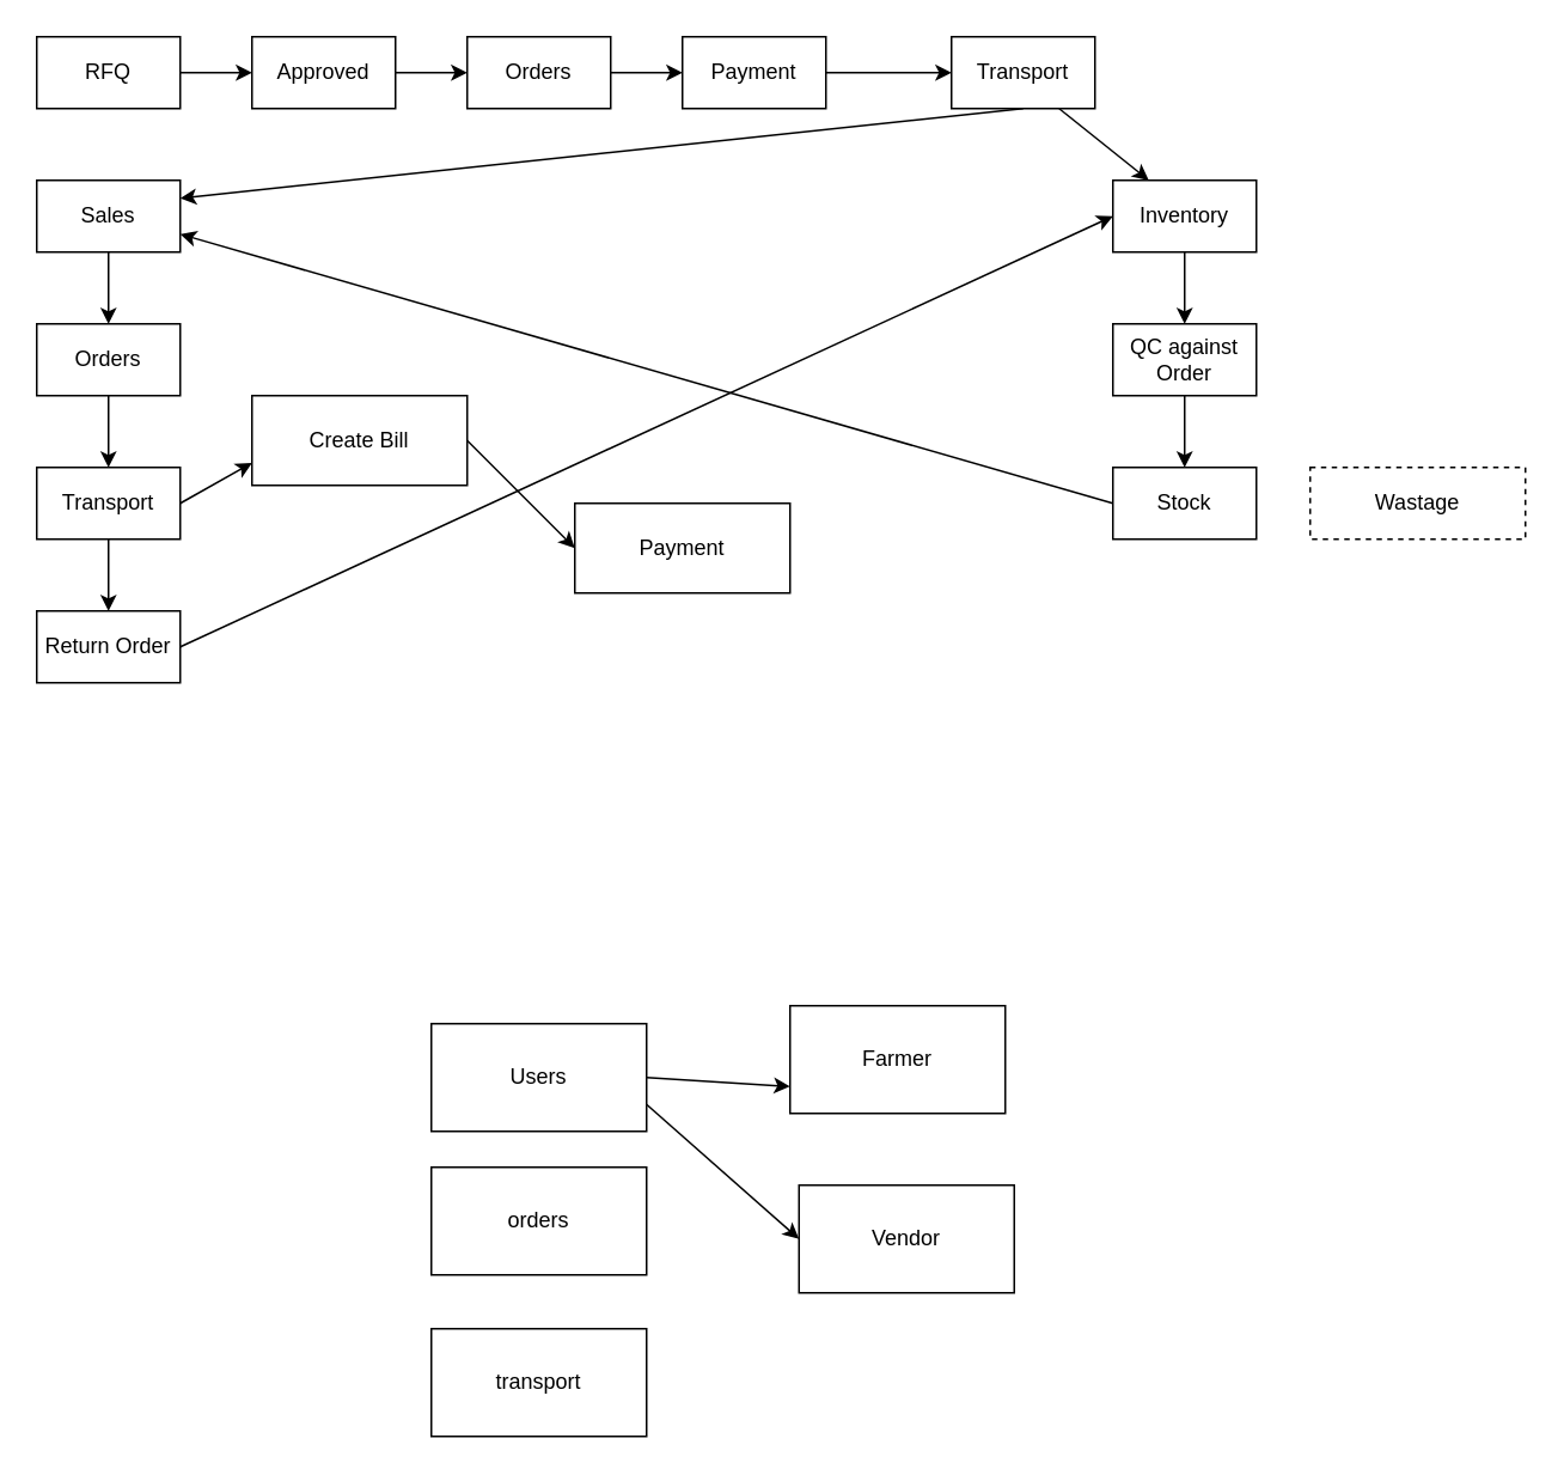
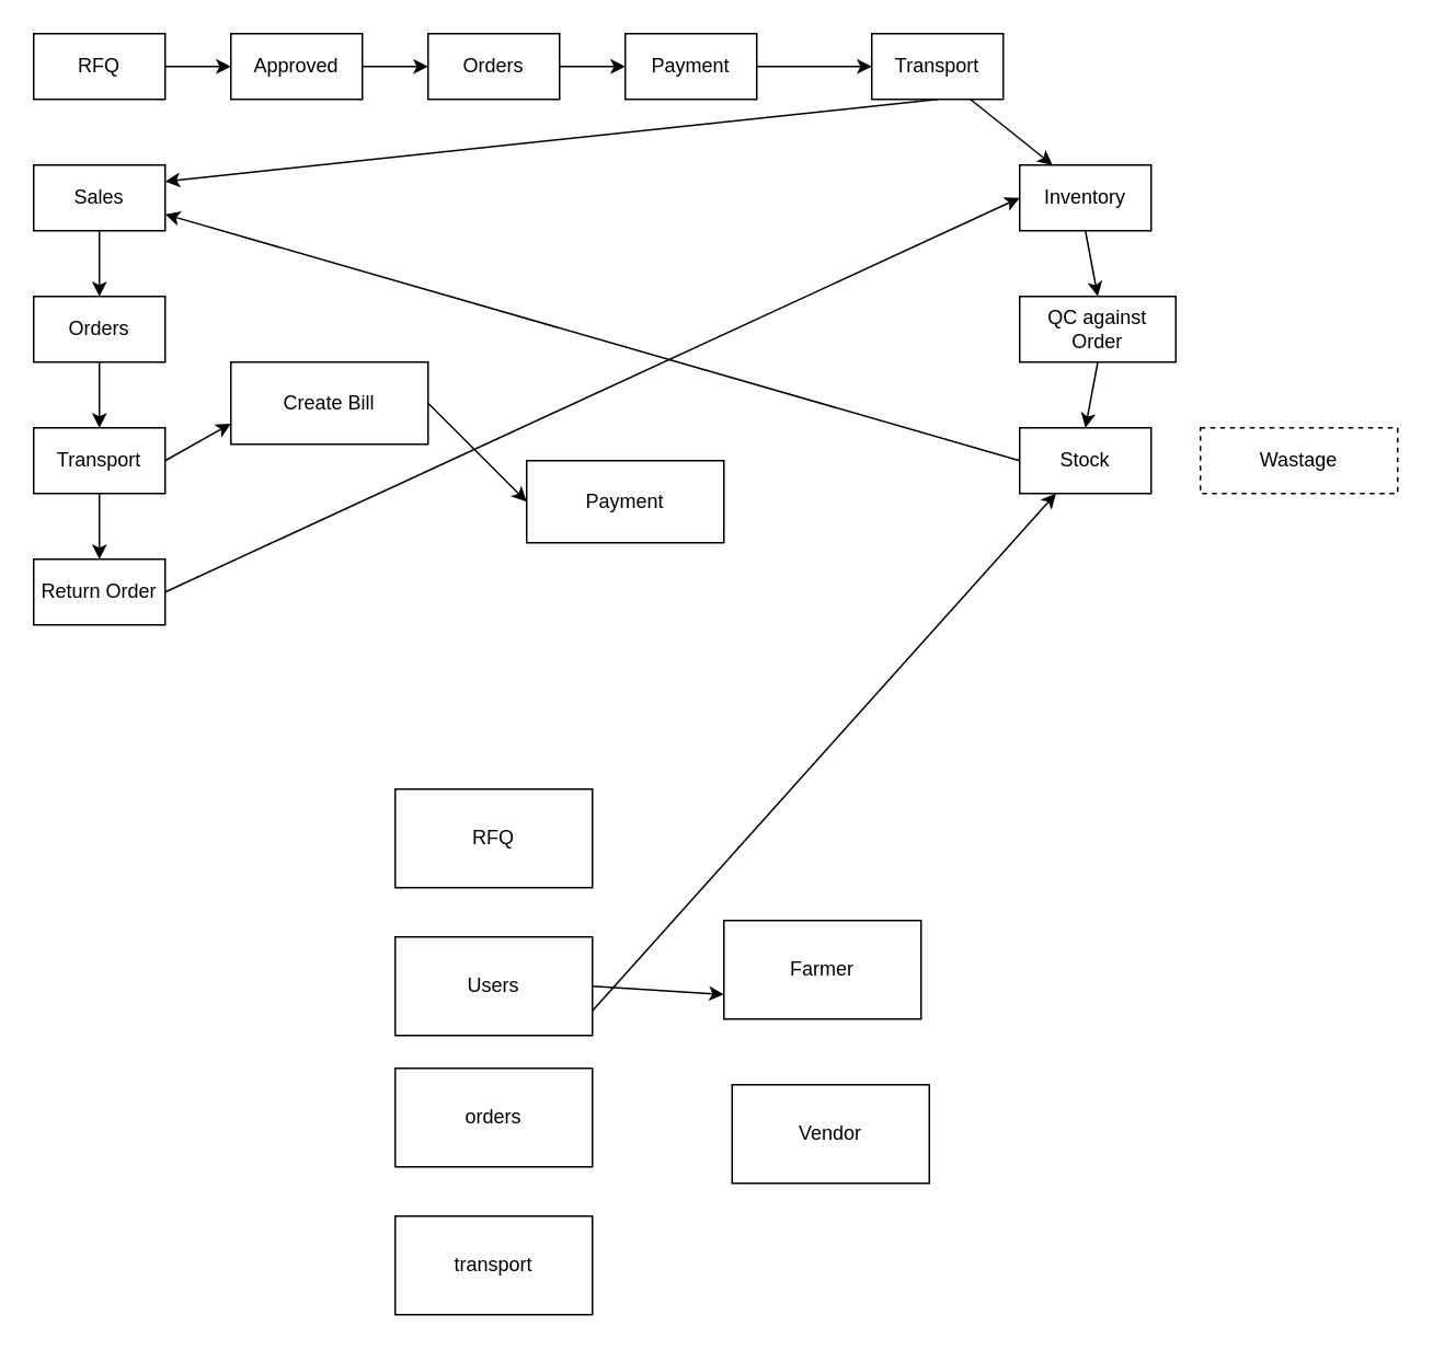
  <mxCell id="0" />
  <mxCell id="1" parent="0" />
  <mxCell id="2" style="edgeStyle=none;html=1;exitX=1;exitY=0.5;exitDx=0;exitDy=0;entryX=0;entryY=0.5;entryDx=0;entryDy=0;" edge="1" parent="1" source="3" target="5"><mxGeometry relative="1" as="geometry" /></mxCell>
  <mxCell id="3" value="RFQ&lt;span style=&quot;color: rgba(0, 0, 0, 0); font-family: monospace; font-size: 0px; text-align: start;&quot;&gt;%3CmxGraphModel%3E%3Croot%3E%3CmxCell%20id%3D%220%22%2F%3E%3CmxCell%20id%3D%221%22%20parent%3D%220%22%2F%3E%3CmxCell%20id%3D%222%22%20value%3D%22Approved%22%20style%3D%22rounded%3D0%3BwhiteSpace%3Dwrap%3Bhtml%3D1%3B%22%20vertex%3D%221%22%20parent%3D%221%22%3E%3CmxGeometry%20x%3D%22240%22%20y%3D%2230%22%20width%3D%22120%22%20height%3D%2240%22%20as%3D%22geometry%22%2F%3E%3C%2FmxCell%3E%3C%2Froot%3E%3C%2FmxGraphModel%3E&lt;/span&gt;" style="rounded=0;whiteSpace=wrap;html=1;" vertex="1" parent="1"><mxGeometry width="80" height="40" as="geometry" x="20" y="20" /></mxCell>
  <mxCell id="4" style="edgeStyle=none;html=1;exitX=1;exitY=0.5;exitDx=0;exitDy=0;entryX=0;entryY=0.5;entryDx=0;entryDy=0;" edge="1" parent="1" source="5" target="7"><mxGeometry relative="1" as="geometry" /></mxCell>
  <mxCell id="5" value="Approved&lt;span style=&quot;color: rgba(0, 0, 0, 0); font-family: monospace; font-size: 0px; text-align: start;&quot;&gt;%3CmxGraphModel%3E%3Croot%3E%3CmxCell%20id%3D%220%22%2F%3E%3CmxCell%20id%3D%221%22%20parent%3D%220%22%2F%3E%3CmxCell%20id%3D%222%22%20value%3D%22RFQ%26lt%3Bspan%20style%3D%26quot%3Bcolor%3A%20rgba(0%2C%200%2C%200%2C%200)%3B%20font-family%3A%20monospace%3B%20font-size%3A%200px%3B%20text-align%3A%20start%3B%26quot%3B%26gt%3B%253CmxGraphModel%253E%253Croot%253E%253CmxCell%2520id%253D%25220%2522%252F%253E%253CmxCell%2520id%253D%25221%2522%2520parent%253D%25220%2522%252F%253E%253CmxCell%2520id%253D%25222%2522%2520value%253D%2522Approved%2522%2520style%253D%2522rounded%253D0%253BwhiteSpace%253Dwrap%253Bhtml%253D1%253B%2522%2520vertex%253D%25221%2522%2520parent%253D%25221%2522%253E%253CmxGeometry%2520x%253D%2522240%2522%2520y%253D%252230%2522%2520width%253D%2522120%2522%2520height%253D%252240%2522%2520as%253D%2522geometry%2522%252F%253E%253C%252FmxCell%253E%253C%252Froot%253E%253C%252FmxGraphModel%253E%26lt%3B%2Fspan%26gt%3B%22%20style%3D%22rounded%3D0%3BwhiteSpace%3Dwrap%3Bhtml%3D1%3B%22%20vertex%3D%221%22%20parent%3D%221%22%3E%3CmxGeometry%20width%3D%2280%22%20height%3D%2240%22%20as%3D%22geometry%22%2F%3E%3C%2FmxCell%3E%3C%2Froot%3E%3C%2FmxGraphModel%3E&lt;/span&gt;" style="rounded=0;whiteSpace=wrap;html=1;" vertex="1" parent="1"><mxGeometry x="140" width="80" height="40" as="geometry" y="20" /></mxCell>
  <mxCell id="6" style="edgeStyle=none;html=1;exitX=1;exitY=0.5;exitDx=0;exitDy=0;entryX=0;entryY=0.5;entryDx=0;entryDy=0;" edge="1" parent="1" source="7" target="9"><mxGeometry relative="1" as="geometry" /></mxCell>
  <mxCell id="7" value="Orders" style="rounded=0;whiteSpace=wrap;html=1;" vertex="1" parent="1"><mxGeometry x="260" width="80" height="40" as="geometry" y="20" /></mxCell>
  <mxCell id="8" style="edgeStyle=none;html=1;exitX=1;exitY=0.5;exitDx=0;exitDy=0;entryX=0;entryY=0.5;entryDx=0;entryDy=0;" edge="1" parent="1" source="9" target="12"><mxGeometry relative="1" as="geometry" /></mxCell>
  <mxCell id="9" value="Payment" style="rounded=0;whiteSpace=wrap;html=1;" vertex="1" parent="1"><mxGeometry x="380" width="80" height="40" as="geometry" y="20" /></mxCell>
  <mxCell id="10" style="edgeStyle=none;html=1;exitX=0.5;exitY=1;exitDx=0;exitDy=0;entryX=1;entryY=0.25;entryDx=0;entryDy=0;" edge="1" parent="1" source="12" target="14"><mxGeometry relative="1" as="geometry" /></mxCell>
  <mxCell id="11" style="edgeStyle=none;html=1;exitX=0.75;exitY=1;exitDx=0;exitDy=0;entryX=0.25;entryY=0;entryDx=0;entryDy=0;" edge="1" parent="1" source="12" target="23"><mxGeometry relative="1" as="geometry" /></mxCell>
  <mxCell id="12" value="Transport" style="rounded=0;whiteSpace=wrap;html=1;" vertex="1" parent="1"><mxGeometry x="530" width="80" height="40" as="geometry" y="20" /></mxCell>
  <mxCell id="13" style="edgeStyle=none;html=1;exitX=0.5;exitY=1;exitDx=0;exitDy=0;entryX=0.5;entryY=0;entryDx=0;entryDy=0;" edge="1" parent="1" source="14" target="16"><mxGeometry relative="1" as="geometry" /></mxCell>
  <mxCell id="14" value="Sales" style="rounded=0;whiteSpace=wrap;html=1;" vertex="1" parent="1"><mxGeometry y="100" width="80" height="40" as="geometry" x="20" /></mxCell>
  <mxCell id="15" style="edgeStyle=none;html=1;exitX=0.5;exitY=1;exitDx=0;exitDy=0;entryX=0.5;entryY=0;entryDx=0;entryDy=0;" edge="1" parent="1" source="16" target="19"><mxGeometry relative="1" as="geometry" /></mxCell>
  <mxCell id="16" value="Orders" style="rounded=0;whiteSpace=wrap;html=1;" vertex="1" parent="1"><mxGeometry y="180" width="80" height="40" as="geometry" x="20" /></mxCell>
  <mxCell id="17" style="edgeStyle=none;html=1;exitX=0.5;exitY=1;exitDx=0;exitDy=0;entryX=0.5;entryY=0;entryDx=0;entryDy=0;" edge="1" parent="1" source="19" target="21"><mxGeometry relative="1" as="geometry" /></mxCell>
  <mxCell id="18" style="edgeStyle=none;html=1;exitX=1;exitY=0.5;exitDx=0;exitDy=0;entryX=0;entryY=0.75;entryDx=0;entryDy=0;" edge="1" parent="1" source="19" target="29"><mxGeometry relative="1" as="geometry" /></mxCell>
  <mxCell id="19" value="Transport" style="rounded=0;whiteSpace=wrap;html=1;" vertex="1" parent="1"><mxGeometry y="260" width="80" height="40" as="geometry" x="20" /></mxCell>
  <mxCell id="20" style="edgeStyle=none;html=1;exitX=1;exitY=0.5;exitDx=0;exitDy=0;entryX=0;entryY=0.5;entryDx=0;entryDy=0;" edge="1" parent="1" source="21" target="23"><mxGeometry relative="1" as="geometry" /></mxCell>
  <mxCell id="21" value="Return Order" style="rounded=0;whiteSpace=wrap;html=1;" vertex="1" parent="1"><mxGeometry y="340" width="80" height="40" as="geometry" x="20" /></mxCell>
  <mxCell id="22" style="edgeStyle=none;html=1;exitX=0.5;exitY=1;exitDx=0;exitDy=0;entryX=0.5;entryY=0;entryDx=0;entryDy=0;" edge="1" parent="1" source="23" target="25"><mxGeometry relative="1" as="geometry" /></mxCell>
  <mxCell id="23" value="Inventory" style="rounded=0;whiteSpace=wrap;html=1;" vertex="1" parent="1"><mxGeometry x="620" y="100" width="80" height="40" as="geometry" /></mxCell>
  <mxCell id="24" style="edgeStyle=none;html=1;exitX=0.5;exitY=1;exitDx=0;exitDy=0;entryX=0.5;entryY=0;entryDx=0;entryDy=0;" edge="1" parent="1" source="25" target="27"><mxGeometry relative="1" as="geometry" /></mxCell>
- <mxCell id="25" value="QC against Order" style="rounded=0;whiteSpace=wrap;html=1;" vertex="1" parent="1"><mxGeometry x="620" y="180" width="80" height="40" as="geometry" /></mxCell>
+ <mxCell id="25" value="QC against Order" style="rounded=0;whiteSpace=wrap;html=1;" vertex="1" parent="1"><mxGeometry x="620" y="180" width="95" height="40" as="geometry" /></mxCell>
  <mxCell id="26" style="edgeStyle=none;html=1;exitX=0;exitY=0.5;exitDx=0;exitDy=0;entryX=1;entryY=0.75;entryDx=0;entryDy=0;" edge="1" parent="1" source="27" target="14"><mxGeometry relative="1" as="geometry" /></mxCell>
  <mxCell id="27" value="Stock" style="rounded=0;whiteSpace=wrap;html=1;" vertex="1" parent="1"><mxGeometry x="620" y="260" width="80" height="40" as="geometry" /></mxCell>
  <mxCell id="28" style="edgeStyle=none;html=1;exitX=1;exitY=0.5;exitDx=0;exitDy=0;entryX=0;entryY=0.5;entryDx=0;entryDy=0;" edge="1" parent="1" source="29" target="30"><mxGeometry relative="1" as="geometry" /></mxCell>
  <mxCell id="29" value="Create Bill" style="rounded=0;whiteSpace=wrap;html=1;" vertex="1" parent="1"><mxGeometry x="140" y="220" width="120" height="50" as="geometry" /></mxCell>
  <mxCell id="30" value="Payment" style="rounded=0;whiteSpace=wrap;html=1;" vertex="1" parent="1"><mxGeometry x="320" y="280" width="120" height="50" as="geometry" /></mxCell>
  <mxCell id="31" value="Wastage" style="rounded=0;whiteSpace=wrap;html=1;dashed=1;" vertex="1" parent="1"><mxGeometry x="730" y="260" width="120" height="40" as="geometry" /></mxCell>
+ <mxCell id="32" value="RFQ" style="rounded=0;whiteSpace=wrap;html=1;" vertex="1" parent="1"><mxGeometry x="240" y="480" width="120" height="60" as="geometry" /></mxCell>
  <mxCell id="33" style="edgeStyle=none;html=1;exitX=1;exitY=0.5;exitDx=0;exitDy=0;entryX=0;entryY=0.75;entryDx=0;entryDy=0;" edge="1" parent="1" source="35" target="38"><mxGeometry relative="1" as="geometry" /></mxCell>
- <mxCell id="34" style="edgeStyle=none;html=1;exitX=1;exitY=0.75;exitDx=0;exitDy=0;entryX=0;entryY=0.5;entryDx=0;entryDy=0;" edge="1" parent="1" source="35" target="39"><mxGeometry relative="1" as="geometry" /></mxCell>
+ <mxCell id="34" style="edgeStyle=none;html=1;exitX=1;exitY=0.75;exitDx=0;exitDy=0;" edge="1" parent="1" source="35" target="27"><mxGeometry relative="1" as="geometry" /></mxCell>
  <mxCell id="35" value="Users" style="rounded=0;whiteSpace=wrap;html=1;" vertex="1" parent="1"><mxGeometry x="240" y="570" width="120" height="60" as="geometry" /></mxCell>
  <mxCell id="36" value="orders" style="rounded=0;whiteSpace=wrap;html=1;" vertex="1" parent="1"><mxGeometry x="240" y="650" width="120" height="60" as="geometry" /></mxCell>
  <mxCell id="37" value="transport" style="rounded=0;whiteSpace=wrap;html=1;" vertex="1" parent="1"><mxGeometry x="240" y="740" width="120" height="60" as="geometry" /></mxCell>
  <mxCell id="38" value="Farmer" style="rounded=0;whiteSpace=wrap;html=1;" vertex="1" parent="1"><mxGeometry x="440" y="560" width="120" height="60" as="geometry" /></mxCell>
  <mxCell id="39" value="Vendor" style="rounded=0;whiteSpace=wrap;html=1;" vertex="1" parent="1"><mxGeometry x="445" y="660" width="120" height="60" as="geometry" /></mxCell>
